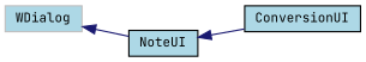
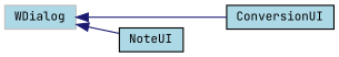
  digraph {
    fontname="JetBrains Mono"
    rankdir=LR
    node [color=black fillcolor=lightblue fontname="JetBrains Mono" fontsize=10 shape=record style=filled]
    edge [color=midnightblue dir=back fontname="JetBrains Mono" fontsize=10 labelfontname=Helvetica labelfontsize=10 style=solid]
    n1 [color=grey75 height=0.2 label=WDialog width=0.4]
    n2 [height=0.2 label=ConversionUI width=0.4]
    n3 [height=0.2 label=NoteUI width=0.4]
-   n3 -> n2
+   n1 -> n2
    n1 -> n3
  }
